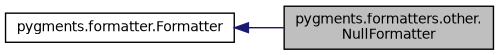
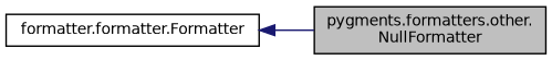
  digraph {
    rankdir=LR
    node [color=black fontname=Helvetica fontsize=10 shape=record style=filled]
    n1 [fillcolor=grey75 fontcolor=black height=0.2 label="pygments.formatters.other.\lNullFormatter" width=0.4]
-   n2 [fillcolor=white height=0.2 label="pygments.formatter.Formatter" width=0.4]
+   n2 [fillcolor=white height=0.2 label="formatter.formatter.Formatter" width=0.4]
    n2 -> n1 [color=midnightblue dir=back fontname=Helvetica fontsize=10 labelfontname=Helvetica labelfontsize=10 style=solid]
  }
